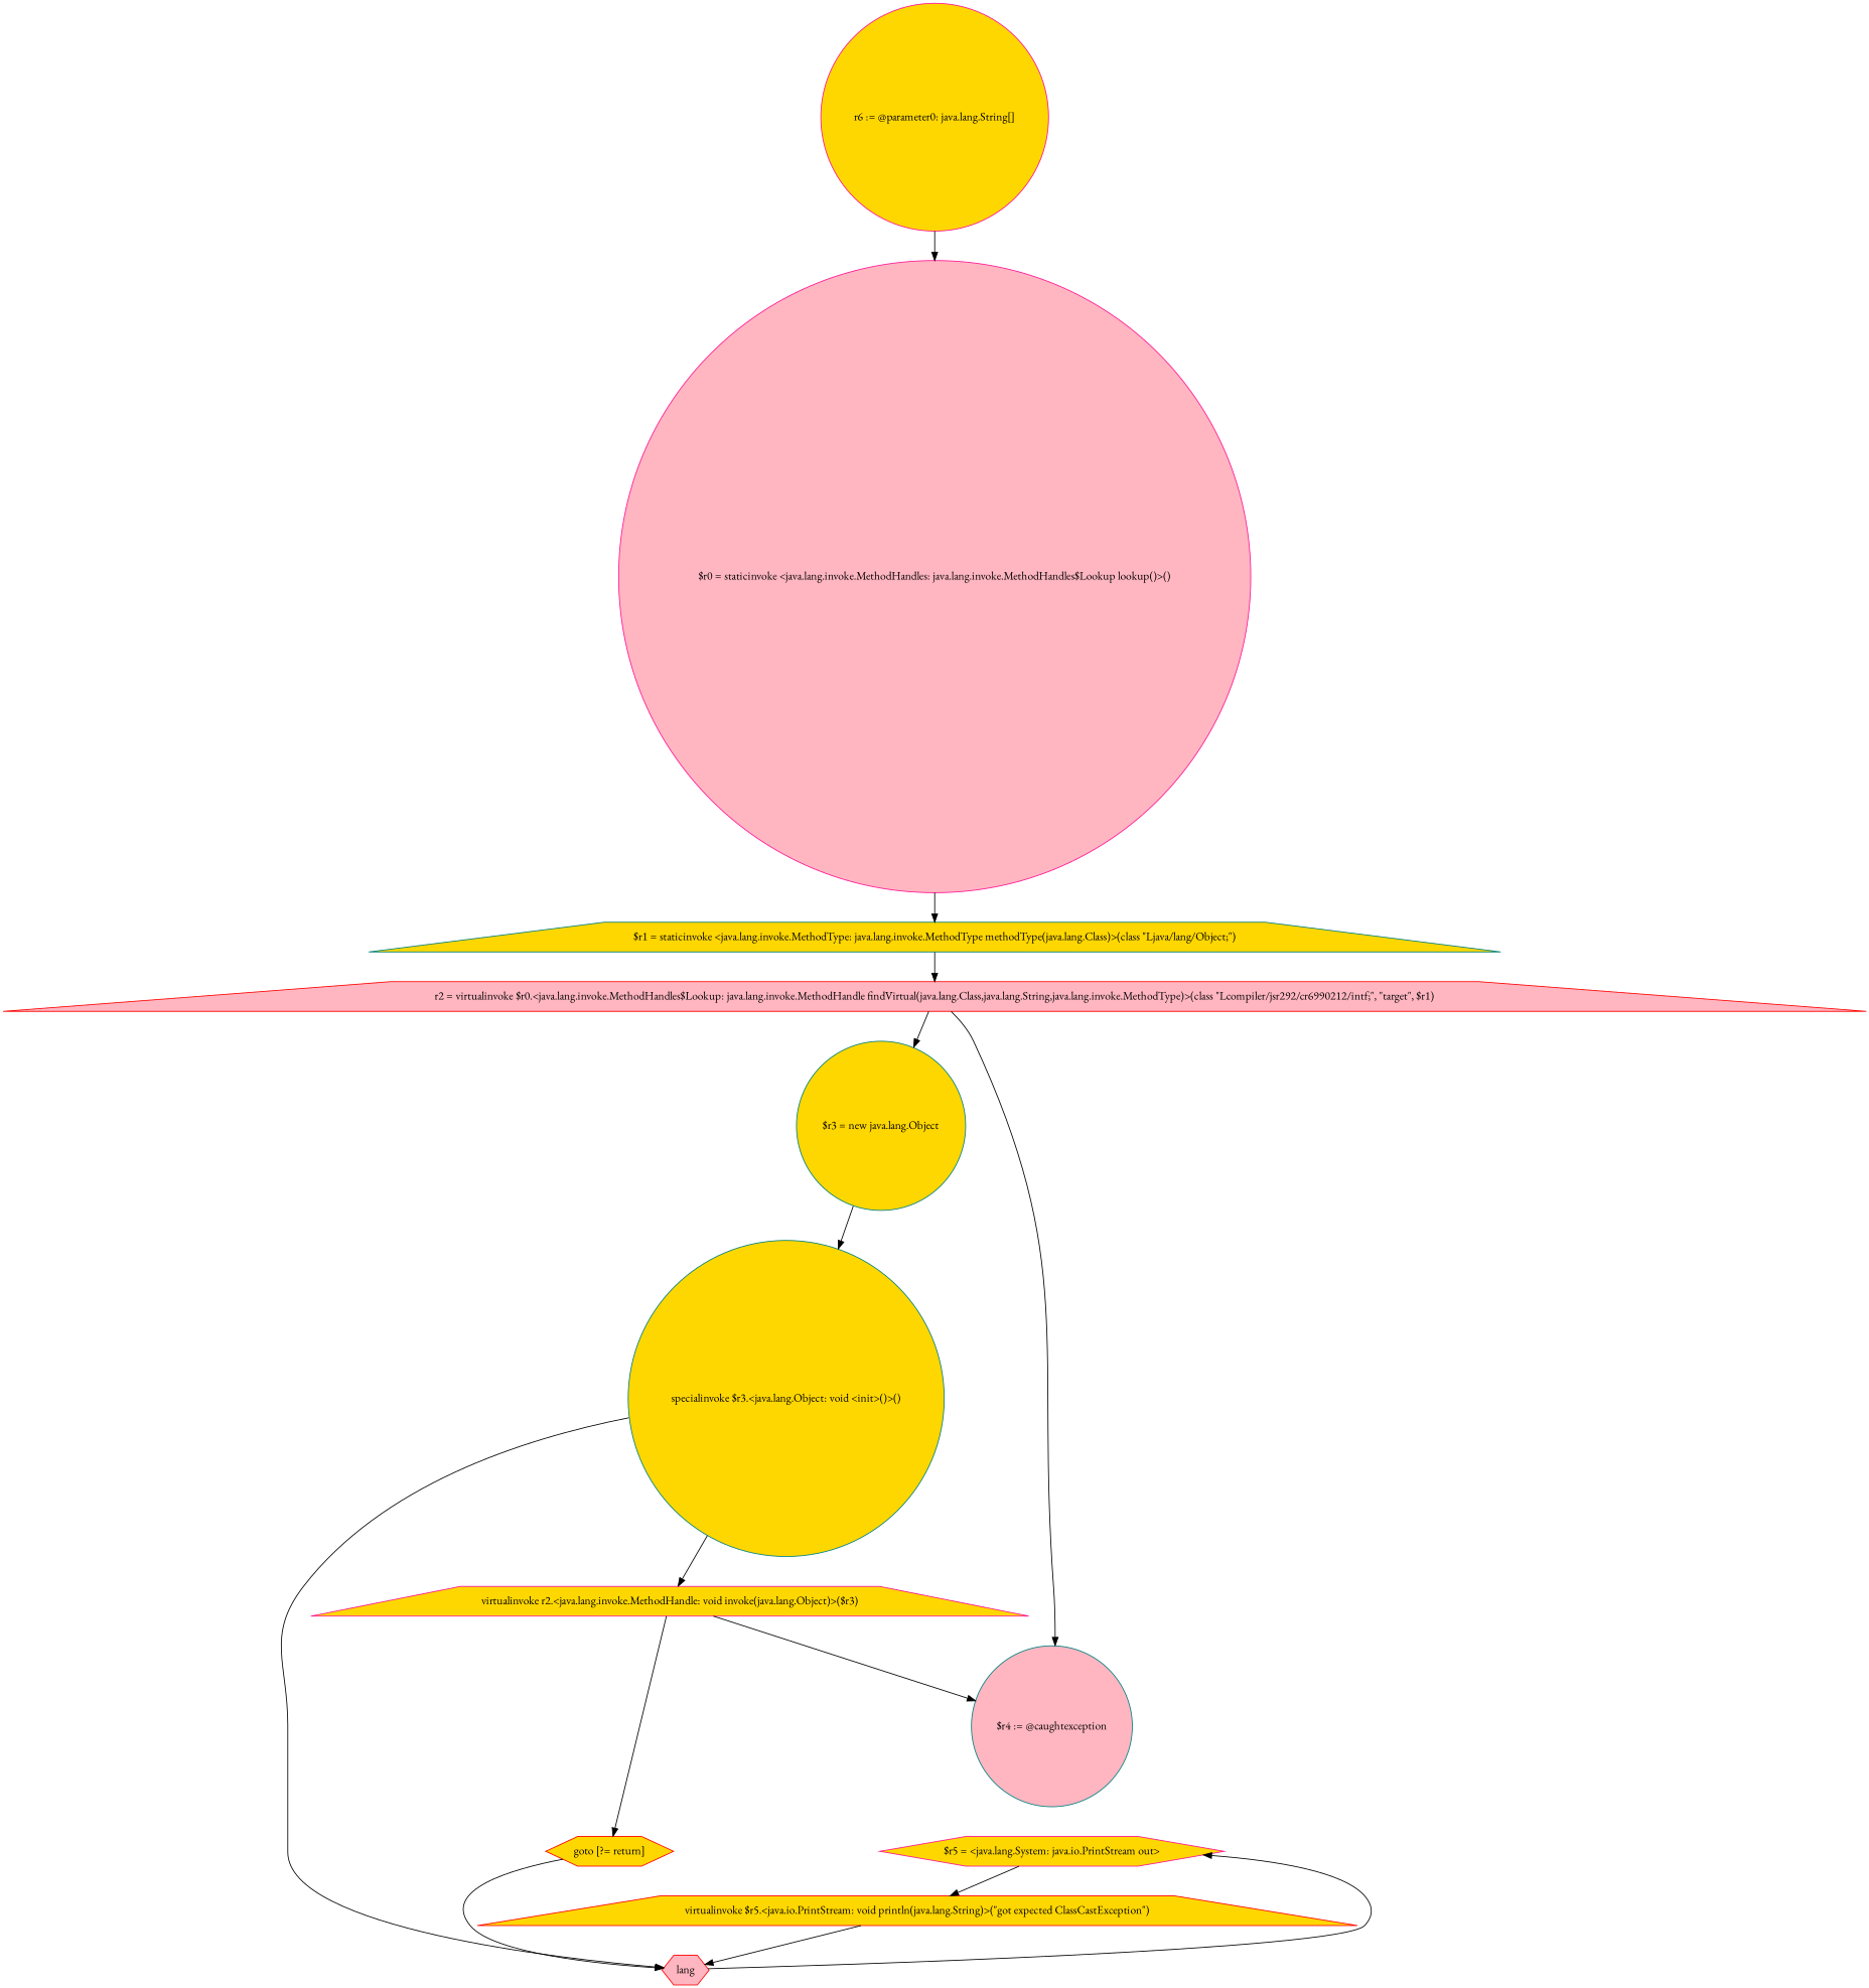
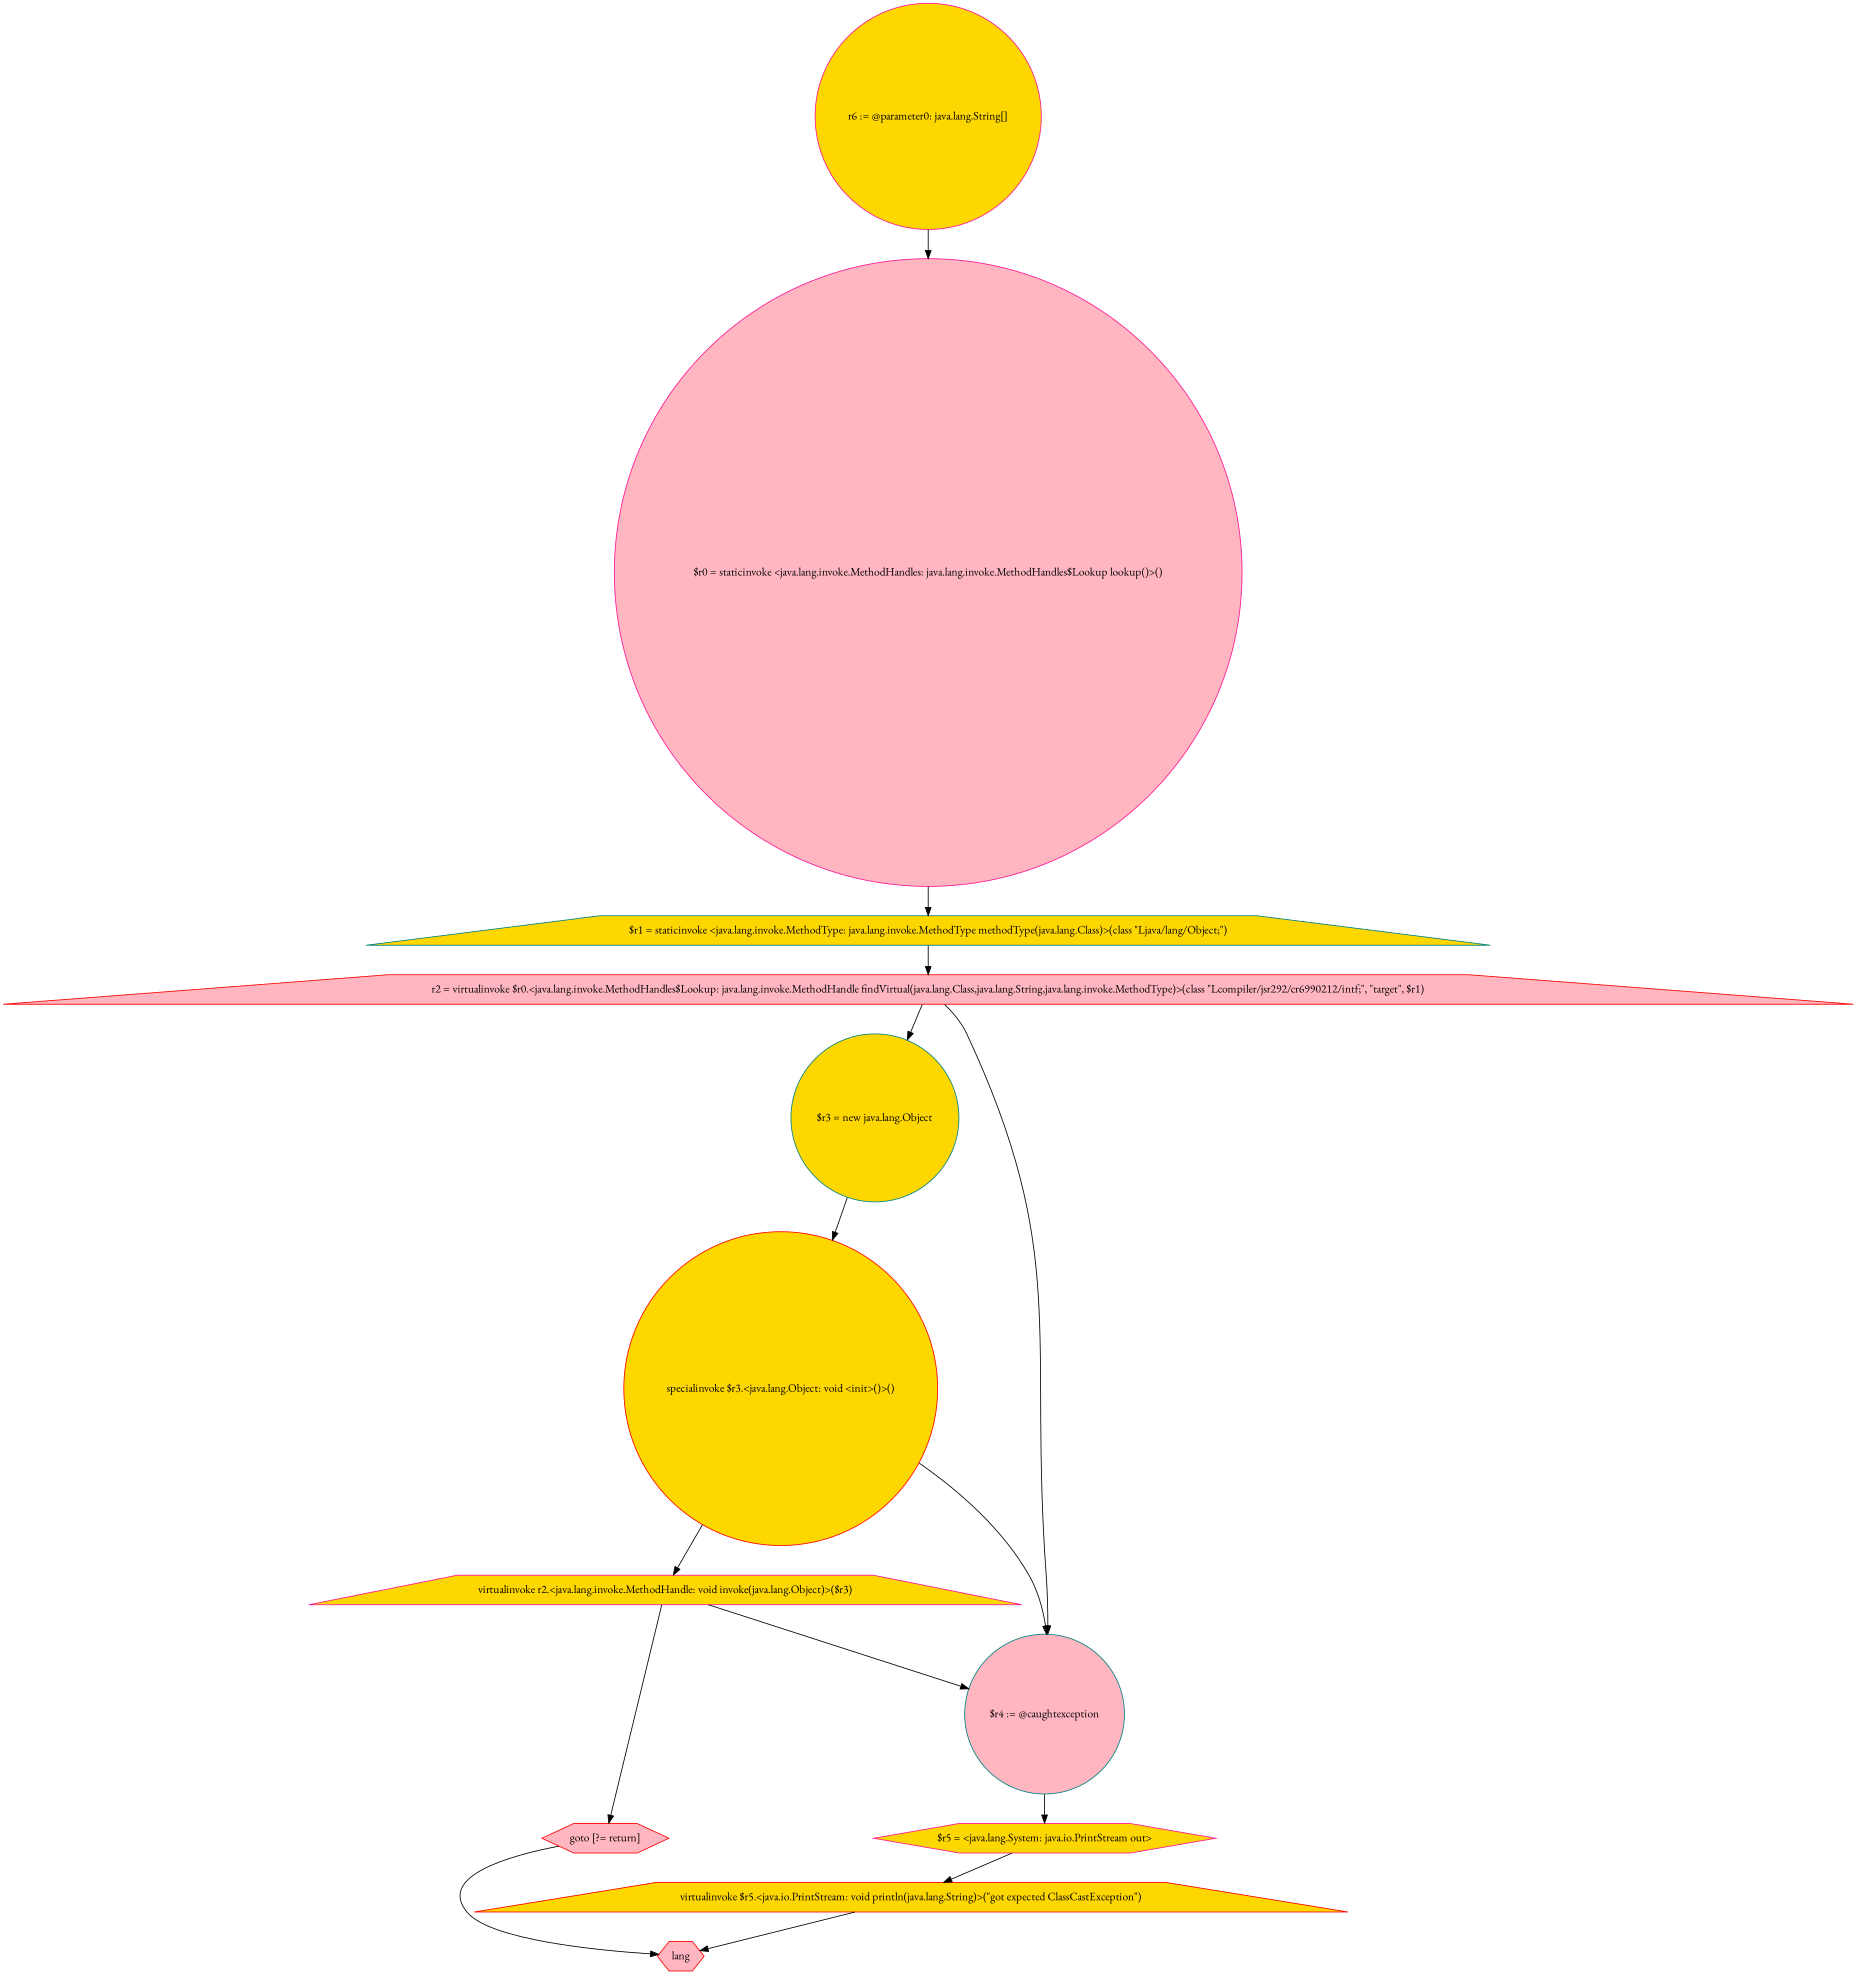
  digraph {
    fontname="EB Garamond"
    node [color=deeppink fillcolor=gold fontname="EB Garamond" shape=circle style=filled]
    edge [fontname="EB Garamond"]
    "$r0 = staticinvoke <java.lang.invoke.MethodHandles: java.lang.invoke.MethodHandles$Lookup lookup()>()" [fillcolor=lightpink]
    "r6 := @parameter0: java.lang.String[]"
    "$r1 = staticinvoke <java.lang.invoke.MethodType: java.lang.invoke.MethodType methodType(java.lang.Class)>(class \"Ljava/lang/Object;\")" [color=teal shape=trapezium]
    "r2 = virtualinvoke $r0.<java.lang.invoke.MethodHandles$Lookup: java.lang.invoke.MethodHandle findVirtual(java.lang.Class,java.lang.String,java.lang.invoke.MethodType)>(class \"Lcompiler/jsr292/cr6990212/intf;\", \"target\", $r1)" [color=red fillcolor=lightpink shape=trapezium]
    "$r3 = new java.lang.Object" [color=teal]
    "$r4 := @caughtexception" [color=teal fillcolor=lightpink]
-   "specialinvoke $r3.<java.lang.Object: void <init>()>()" [color=teal]
+   "specialinvoke $r3.<java.lang.Object: void <init>()>()" [color=red]
    "$r5 = <java.lang.System: java.io.PrintStream out>" [shape=hexagon]
    "virtualinvoke r2.<java.lang.invoke.MethodHandle: void invoke(java.lang.Object)>($r3)" [shape=trapezium]
-   "goto [?= return]" [color=red shape=hexagon]
+   "goto [?= return]" [color=red fillcolor=lightpink shape=hexagon]
    n11 [color=red fillcolor=lightpink label=lang shape=hexagon]
    "virtualinvoke $r5.<java.io.PrintStream: void println(java.lang.String)>(\"got expected ClassCastException\")" [color=red shape=trapezium]
    "$r0 = staticinvoke <java.lang.invoke.MethodHandles: java.lang.invoke.MethodHandles$Lookup lookup()>()" -> "$r1 = staticinvoke <java.lang.invoke.MethodType: java.lang.invoke.MethodType methodType(java.lang.Class)>(class \"Ljava/lang/Object;\")"
    "r6 := @parameter0: java.lang.String[]" -> "$r0 = staticinvoke <java.lang.invoke.MethodHandles: java.lang.invoke.MethodHandles$Lookup lookup()>()"
    "$r1 = staticinvoke <java.lang.invoke.MethodType: java.lang.invoke.MethodType methodType(java.lang.Class)>(class \"Ljava/lang/Object;\")" -> "r2 = virtualinvoke $r0.<java.lang.invoke.MethodHandles$Lookup: java.lang.invoke.MethodHandle findVirtual(java.lang.Class,java.lang.String,java.lang.invoke.MethodType)>(class \"Lcompiler/jsr292/cr6990212/intf;\", \"target\", $r1)"
    "r2 = virtualinvoke $r0.<java.lang.invoke.MethodHandles$Lookup: java.lang.invoke.MethodHandle findVirtual(java.lang.Class,java.lang.String,java.lang.invoke.MethodType)>(class \"Lcompiler/jsr292/cr6990212/intf;\", \"target\", $r1)" -> "$r3 = new java.lang.Object"
    "r2 = virtualinvoke $r0.<java.lang.invoke.MethodHandles$Lookup: java.lang.invoke.MethodHandle findVirtual(java.lang.Class,java.lang.String,java.lang.invoke.MethodType)>(class \"Lcompiler/jsr292/cr6990212/intf;\", \"target\", $r1)" -> "$r4 := @caughtexception"
    "$r3 = new java.lang.Object" -> "specialinvoke $r3.<java.lang.Object: void <init>()>()"
-   n11 -> "$r5 = <java.lang.System: java.io.PrintStream out>"
-   "specialinvoke $r3.<java.lang.Object: void <init>()>()" -> n11
+   "$r4 := @caughtexception" -> "$r5 = <java.lang.System: java.io.PrintStream out>"
+   "specialinvoke $r3.<java.lang.Object: void <init>()>()" -> "$r4 := @caughtexception"
    "specialinvoke $r3.<java.lang.Object: void <init>()>()" -> "virtualinvoke r2.<java.lang.invoke.MethodHandle: void invoke(java.lang.Object)>($r3)"
    "$r5 = <java.lang.System: java.io.PrintStream out>" -> "virtualinvoke $r5.<java.io.PrintStream: void println(java.lang.String)>(\"got expected ClassCastException\")"
    "virtualinvoke r2.<java.lang.invoke.MethodHandle: void invoke(java.lang.Object)>($r3)" -> "$r4 := @caughtexception"
    "virtualinvoke r2.<java.lang.invoke.MethodHandle: void invoke(java.lang.Object)>($r3)" -> "goto [?= return]"
    "goto [?= return]" -> n11
    "virtualinvoke $r5.<java.io.PrintStream: void println(java.lang.String)>(\"got expected ClassCastException\")" -> n11
  }
